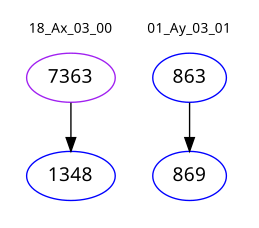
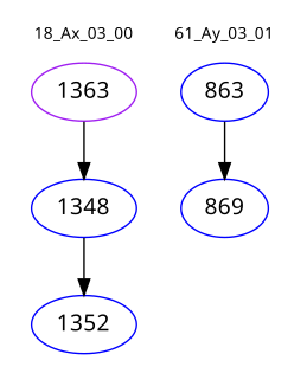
  digraph {
    fontname="Noto Sans"
    node [color=blue fontname="Noto Sans"]
    edge [color=black fontname="Noto Sans"]
    n1 [label=1348]
-   n3 [color=purple label=7363]
+   n2 [label=1352]
+   n3 [color=purple label=1363]
    n4 [label=863]
    n5 [label=869]
    subgraph cluster_1 {
      color=white
      fontsize=10
      label="18_Ax_03_00"
      n1
+     n2
      n3
    }
    subgraph cluster_2 {
      color=white
      fontsize=10
-     label="01_Ay_03_01"
+     label="61_Ay_03_01"
      n4
      n5
    }
+   n1 -> n2
    n3 -> n1
    n4 -> n5
  }
